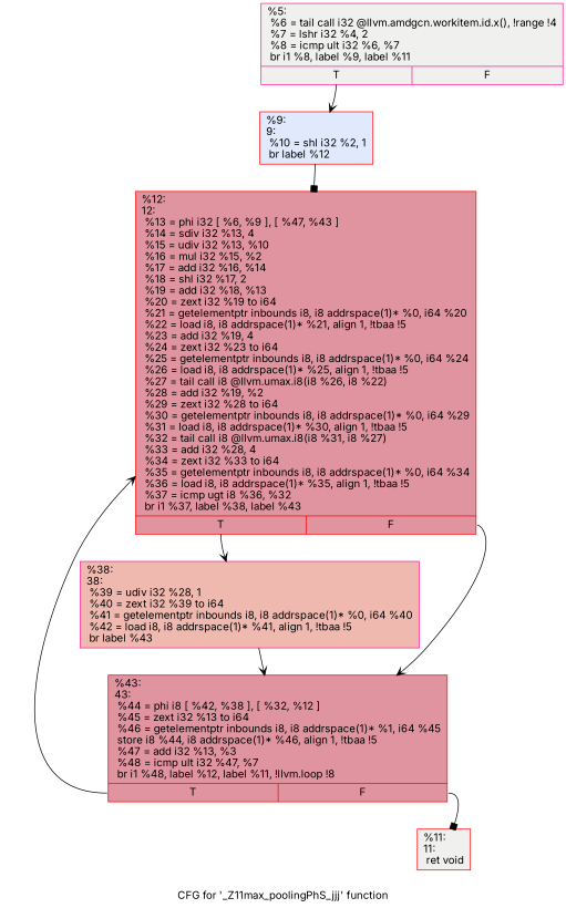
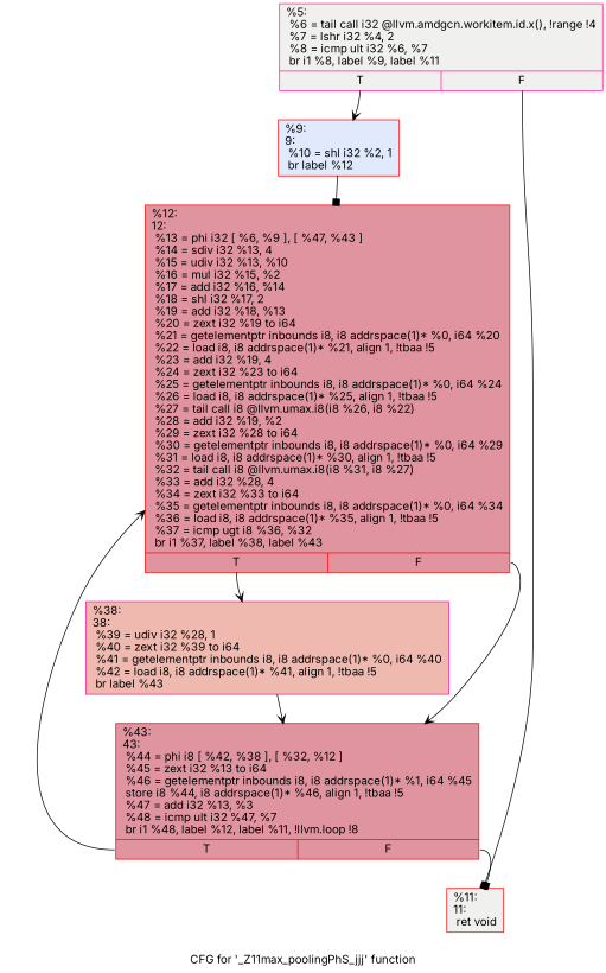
  digraph {
    fontname=Inter
    label="CFG for '_Z11max_poolingPhS_jjj' function"
    node [color=red fillcolor="#dedcdb70" fontname=Inter shape=record style=filled]
    edge [arrowhead=vee fontname=Inter tailport=s0]
    n1 [color=deeppink label="{%5:\l  %6 = tail call i32 @llvm.amdgcn.workitem.id.x(), !range !4\l  %7 = lshr i32 %4, 2\l  %8 = icmp ult i32 %6, %7\l  br i1 %8, label %9, label %11\l|{<s0>T|<s1>F}}"]
    n2 [fillcolor="#b9d0f970" label="{%9:\l9:                                                \l  %10 = shl i32 %2, 1\l  br label %12\l}"]
    n3 [label="{%11:\l11:                                               \l  ret void\l}"]
    n4 [fillcolor="#b70d2870" label="{%12:\l12:                                               \l  %13 = phi i32 [ %6, %9 ], [ %47, %43 ]\l  %14 = sdiv i32 %13, 4\l  %15 = udiv i32 %13, %10\l  %16 = mul i32 %15, %2\l  %17 = add i32 %16, %14\l  %18 = shl i32 %17, 2\l  %19 = add i32 %18, %13\l  %20 = zext i32 %19 to i64\l  %21 = getelementptr inbounds i8, i8 addrspace(1)* %0, i64 %20\l  %22 = load i8, i8 addrspace(1)* %21, align 1, !tbaa !5\l  %23 = add i32 %19, 4\l  %24 = zext i32 %23 to i64\l  %25 = getelementptr inbounds i8, i8 addrspace(1)* %0, i64 %24\l  %26 = load i8, i8 addrspace(1)* %25, align 1, !tbaa !5\l  %27 = tail call i8 @llvm.umax.i8(i8 %26, i8 %22)\l  %28 = add i32 %19, %2\l  %29 = zext i32 %28 to i64\l  %30 = getelementptr inbounds i8, i8 addrspace(1)* %0, i64 %29\l  %31 = load i8, i8 addrspace(1)* %30, align 1, !tbaa !5\l  %32 = tail call i8 @llvm.umax.i8(i8 %31, i8 %27)\l  %33 = add i32 %28, 4\l  %34 = zext i32 %33 to i64\l  %35 = getelementptr inbounds i8, i8 addrspace(1)* %0, i64 %34\l  %36 = load i8, i8 addrspace(1)* %35, align 1, !tbaa !5\l  %37 = icmp ugt i8 %36, %32\l  br i1 %37, label %38, label %43\l|{<s0>T|<s1>F}}"]
    n5 [color=deeppink fillcolor="#de614d70" label="{%38:\l38:                                               \l  %39 = udiv i32 %28, 1\l  %40 = zext i32 %39 to i64\l  %41 = getelementptr inbounds i8, i8 addrspace(1)* %0, i64 %40\l  %42 = load i8, i8 addrspace(1)* %41, align 1, !tbaa !5\l  br label %43\l}"]
    n6 [fillcolor="#b70d2870" label="{%43:\l43:                                               \l  %44 = phi i8 [ %42, %38 ], [ %32, %12 ]\l  %45 = zext i32 %13 to i64\l  %46 = getelementptr inbounds i8, i8 addrspace(1)* %1, i64 %45\l  store i8 %44, i8 addrspace(1)* %46, align 1, !tbaa !5\l  %47 = add i32 %13, %3\l  %48 = icmp ult i32 %47, %7\l  br i1 %48, label %12, label %11, !llvm.loop !8\l|{<s0>T|<s1>F}}"]
    n1 -> n2
+   n1 -> n3 [arrowhead=box tailport=s1]
    n2 -> n4 [arrowhead=box]
    n4 -> n5
    n4 -> n6 [tailport=s1]
    n5 -> n6
    n6 -> n3 [arrowhead=box tailport=s1]
    n6 -> n4
  }
